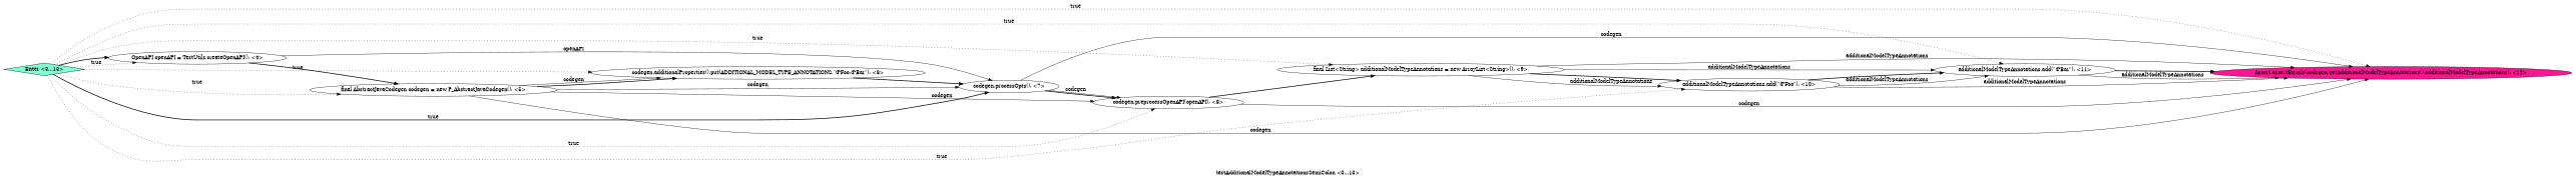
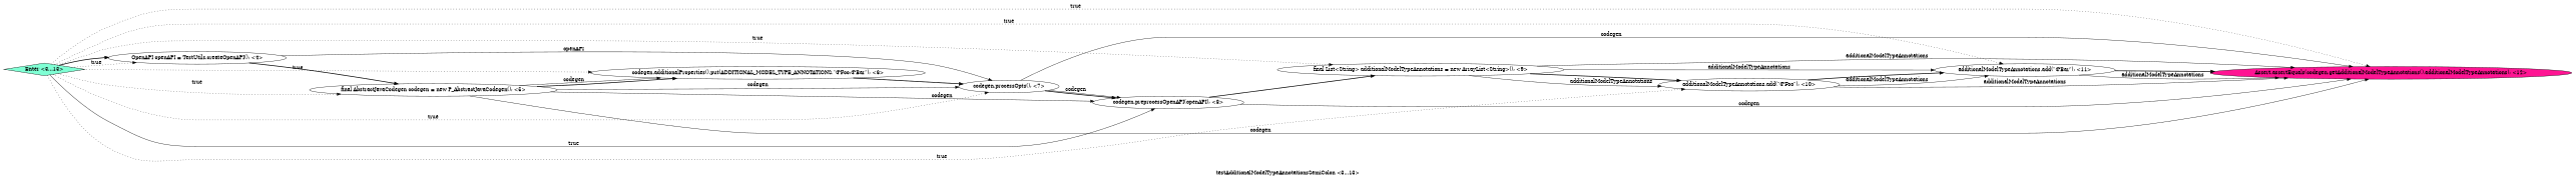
  digraph {
    label="testAdditionalModelTypeAnnotationsSemiColon <3...13>"
    rankdir=LR
    node [fillcolor=white shape=ellipse style=filled]
    edge [style=solid]
    n1 [fillcolor=aquamarine label="Enter <3...13>" shape=diamond]
    n2 [label="OpenAPI openAPI = TestUtils.createOpenAPI(); <4>"]
    n3 [label="additionalModelTypeAnnotations.add(\"@Bar\"); <11>"]
    n4 [label="final AbstractJavaCodegen codegen = new P_AbstractJavaCodegen(); <5>"]
    n5 [label="final List<String> additionalModelTypeAnnotations = new ArrayList<String>(); <9>"]
    n6 [label="additionalModelTypeAnnotations.add(\"@Foo\"); <10>"]
    n7 [fillcolor=deeppink label="Assert.assertEquals(codegen.getAdditionalModelTypeAnnotations(),additionalModelTypeAnnotations); <12>"]
    n8 [label="codegen.additionalProperties().put(ADDITIONAL_MODEL_TYPE_ANNOTATIONS,\"@Foo;@Bar\"); <6>"]
    n9 [label="codegen.preprocessOpenAPI(openAPI); <8>"]
    n10 [label="codegen.processOpts(); <7>"]
    n1 -> n2 [label=true style=dotted]
    n1 -> n2 [style=bold]
    n1 -> n3 [label=true style=dotted]
    n1 -> n4 [label=true style=dotted]
    n1 -> n5 [label=true style=dotted]
    n1 -> n6 [label=true style=dotted]
    n1 -> n7 [label=true style=dotted]
    n1 -> n8 [label=true style=dotted]
-   n1 -> n9 [label=true style=dotted]
-   n1 -> n10 [label=true style=bold]
+   n1 -> n9 [label=true]
+   n1 -> n10 [label=true style=dotted]
    n2 -> n4 [style=bold]
    n2 -> n10 [label=openAPI]
    n3 -> n7 [label=additionalModelTypeAnnotations]
    n3 -> n7 [style=bold]
    n4 -> n7 [label=codegen]
    n4 -> n8 [label=codegen]
    n4 -> n8 [style=bold]
    n4 -> n9 [label=codegen]
    n4 -> n10 [label=codegen]
    n5 -> n3 [label=additionalModelTypeAnnotations]
    n5 -> n6 [label=additionalModelTypeAnnotations]
    n5 -> n6 [style=bold]
    n5 -> n7 [label=additionalModelTypeAnnotations]
    n6 -> n3 [label=additionalModelTypeAnnotations]
    n6 -> n3 [style=bold]
    n6 -> n7 [label=additionalModelTypeAnnotations]
    n8 -> n10 [style=bold]
    n9 -> n5 [style=bold]
    n9 -> n7 [label=codegen]
    n10 -> n7 [label=codegen]
    n10 -> n9 [label=codegen]
    n10 -> n9 [style=bold]
  }
